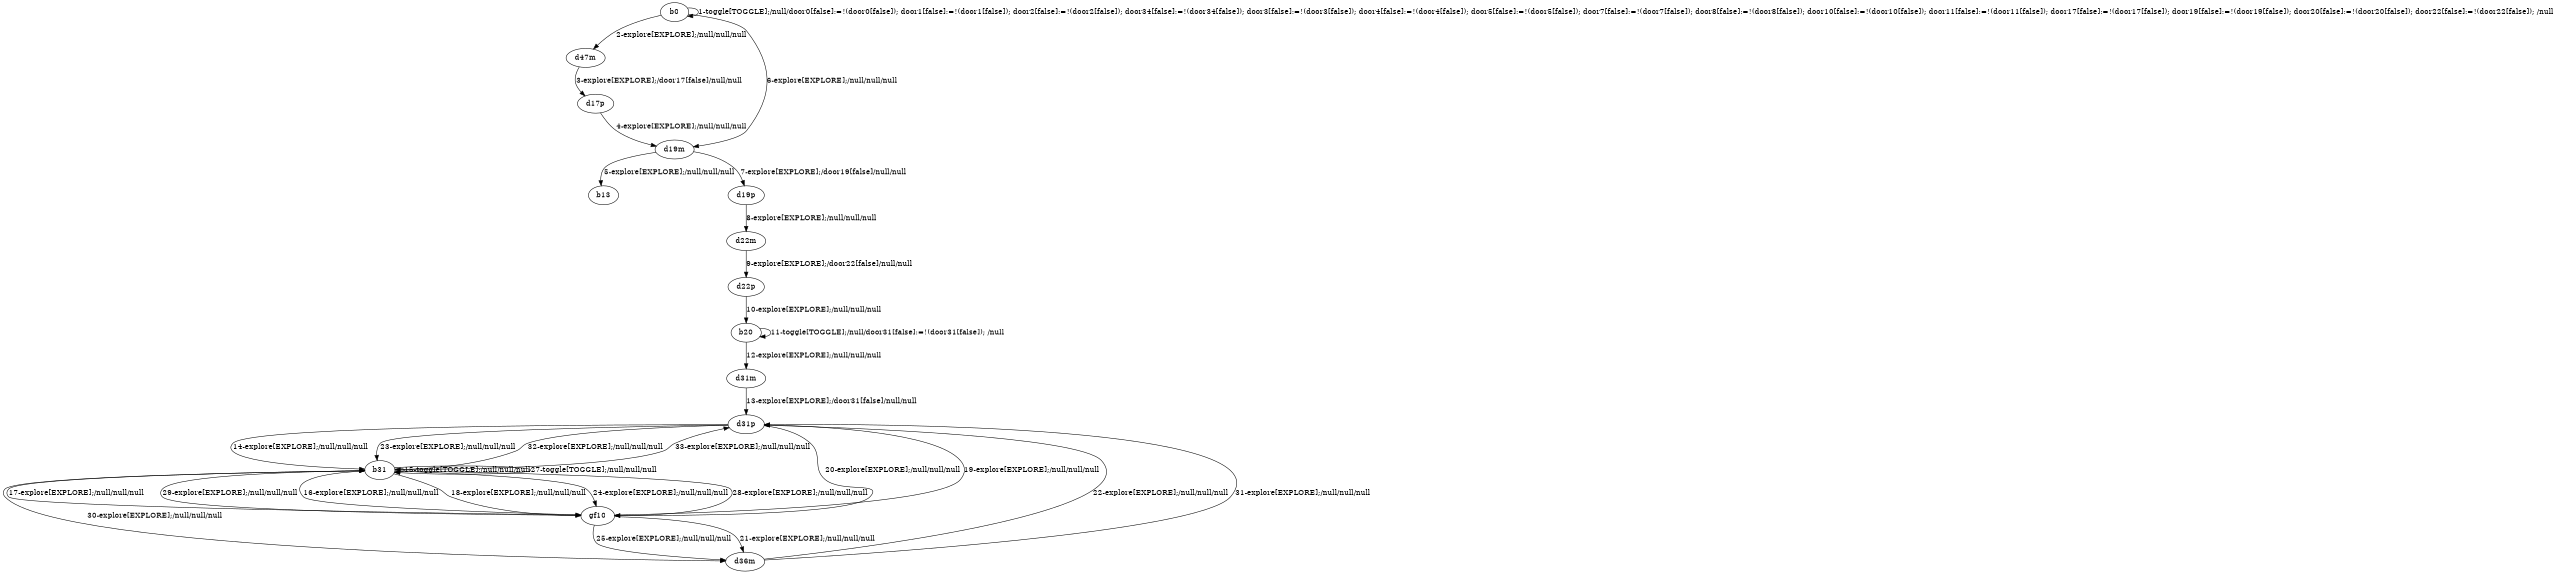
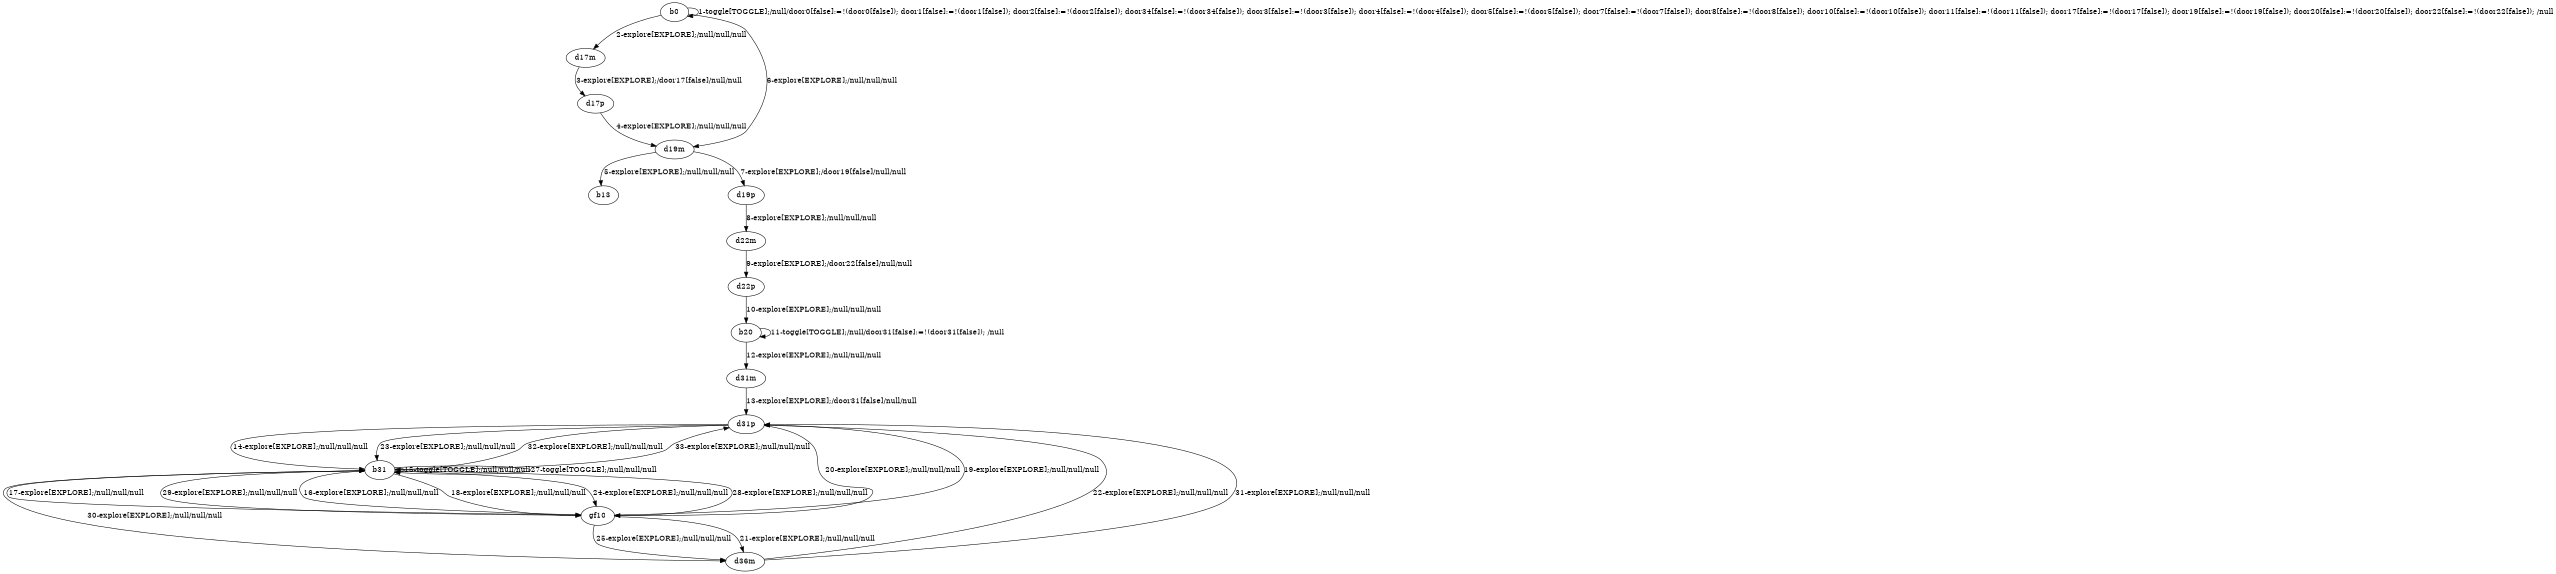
  digraph {
    b0
-   d17m [label=d47m]
+   d17m
    d19m
    d17p
    b13
    d19p
    d22m
    d22p
    b20
    d31m
    d31p
    b31
    gf10
    d36m
    b0 -> b0 [label="1-toggle[TOGGLE];/null/door0[false]:=!(door0[false]); door1[false]:=!(door1[false]); door2[false]:=!(door2[false]); door34[false]:=!(door34[false]); door3[false]:=!(door3[false]); door4[false]:=!(door4[false]); door5[false]:=!(door5[false]); door7[false]:=!(door7[false]); door8[false]:=!(door8[false]); door10[false]:=!(door10[false]); door11[false]:=!(door11[false]); door17[false]:=!(door17[false]); door19[false]:=!(door19[false]); door20[false]:=!(door20[false]); door22[false]:=!(door22[false]); /null"]
    b0 -> d17m [label="2-explore[EXPLORE];/null/null/null"]
    b0 -> d19m [label="6-explore[EXPLORE];/null/null/null"]
    d17m -> d17p [label="3-explore[EXPLORE];/door17[false]/null/null"]
    d19m -> b13 [label="5-explore[EXPLORE];/null/null/null"]
    d19m -> d19p [label="7-explore[EXPLORE];/door19[false]/null/null"]
    d17p -> d19m [label="4-explore[EXPLORE];/null/null/null"]
    d19p -> d22m [label="8-explore[EXPLORE];/null/null/null"]
    d22m -> d22p [label="9-explore[EXPLORE];/door22[false]/null/null"]
    d22p -> b20 [label="10-explore[EXPLORE];/null/null/null"]
    b20 -> b20 [label="11-toggle[TOGGLE];/null/door31[false]:=!(door31[false]); /null"]
    b20 -> d31m [label="12-explore[EXPLORE];/null/null/null"]
    d31m -> d31p [label="13-explore[EXPLORE];/door31[false]/null/null"]
    d31p -> b31 [label="14-explore[EXPLORE];/null/null/null"]
    d31p -> b31 [label="23-explore[EXPLORE];/null/null/null"]
    d31p -> b31 [label="32-explore[EXPLORE];/null/null/null"]
    d31p -> gf10 [label="20-explore[EXPLORE];/null/null/null"]
    b31 -> d31p [label="33-explore[EXPLORE];/null/null/null"]
    b31 -> b31 [label="15-toggle[TOGGLE];/null/null/null"]
    b31 -> b31 [label="27-toggle[TOGGLE];/null/null/null"]
    b31 -> gf10 [label="16-explore[EXPLORE];/null/null/null"]
    b31 -> gf10 [label="18-explore[EXPLORE];/null/null/null"]
    b31 -> gf10 [label="24-explore[EXPLORE];/null/null/null"]
    b31 -> gf10 [label="28-explore[EXPLORE];/null/null/null"]
    b31 -> d36m [label="30-explore[EXPLORE];/null/null/null"]
    gf10 -> d31p [label="19-explore[EXPLORE];/null/null/null"]
    gf10 -> b31 [label="17-explore[EXPLORE];/null/null/null"]
    gf10 -> b31 [label="29-explore[EXPLORE];/null/null/null"]
    gf10 -> d36m [label="21-explore[EXPLORE];/null/null/null"]
    gf10 -> d36m [label="25-explore[EXPLORE];/null/null/null"]
    d36m -> d31p [label="22-explore[EXPLORE];/null/null/null"]
    d36m -> d31p [label="31-explore[EXPLORE];/null/null/null"]
  }
